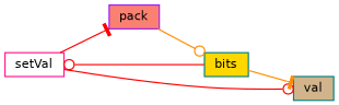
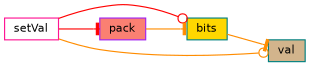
  digraph {
    fontname="DejaVu Sans"
    rankdir=LR
    node [color=teal fontname="DejaVu Sans" fontsize=10 shape=box style=filled]
    edge [arrowhead=odot color=red fontname="DejaVu Sans" fontsize=10 labelfontname=Helvetica labelfontsize=10 style=solid]
    n1 [color=deeppink fillcolor=white fontcolor=black height=0.2 label=setVal width=0.4]
    n2 [fillcolor=gold height=0.2 label=bits width=0.4]
    n3 [color=purple fillcolor=salmon height=0.2 label=pack width=0.4]
    n4 [fillcolor=tan height=0.2 label=val width=0.4]
-   n2 -> n1
+   n1 -> n2
    n1 -> n3 [arrowhead=tee]
-   n1 -> n4
+   n1 -> n4 [color=darkorange]
    n2 -> n4 [arrowhead=tee color=darkorange]
-   n3 -> n2 [color=darkorange]
+   n3 -> n2 [arrowhead=tee color=darkorange]
  }
